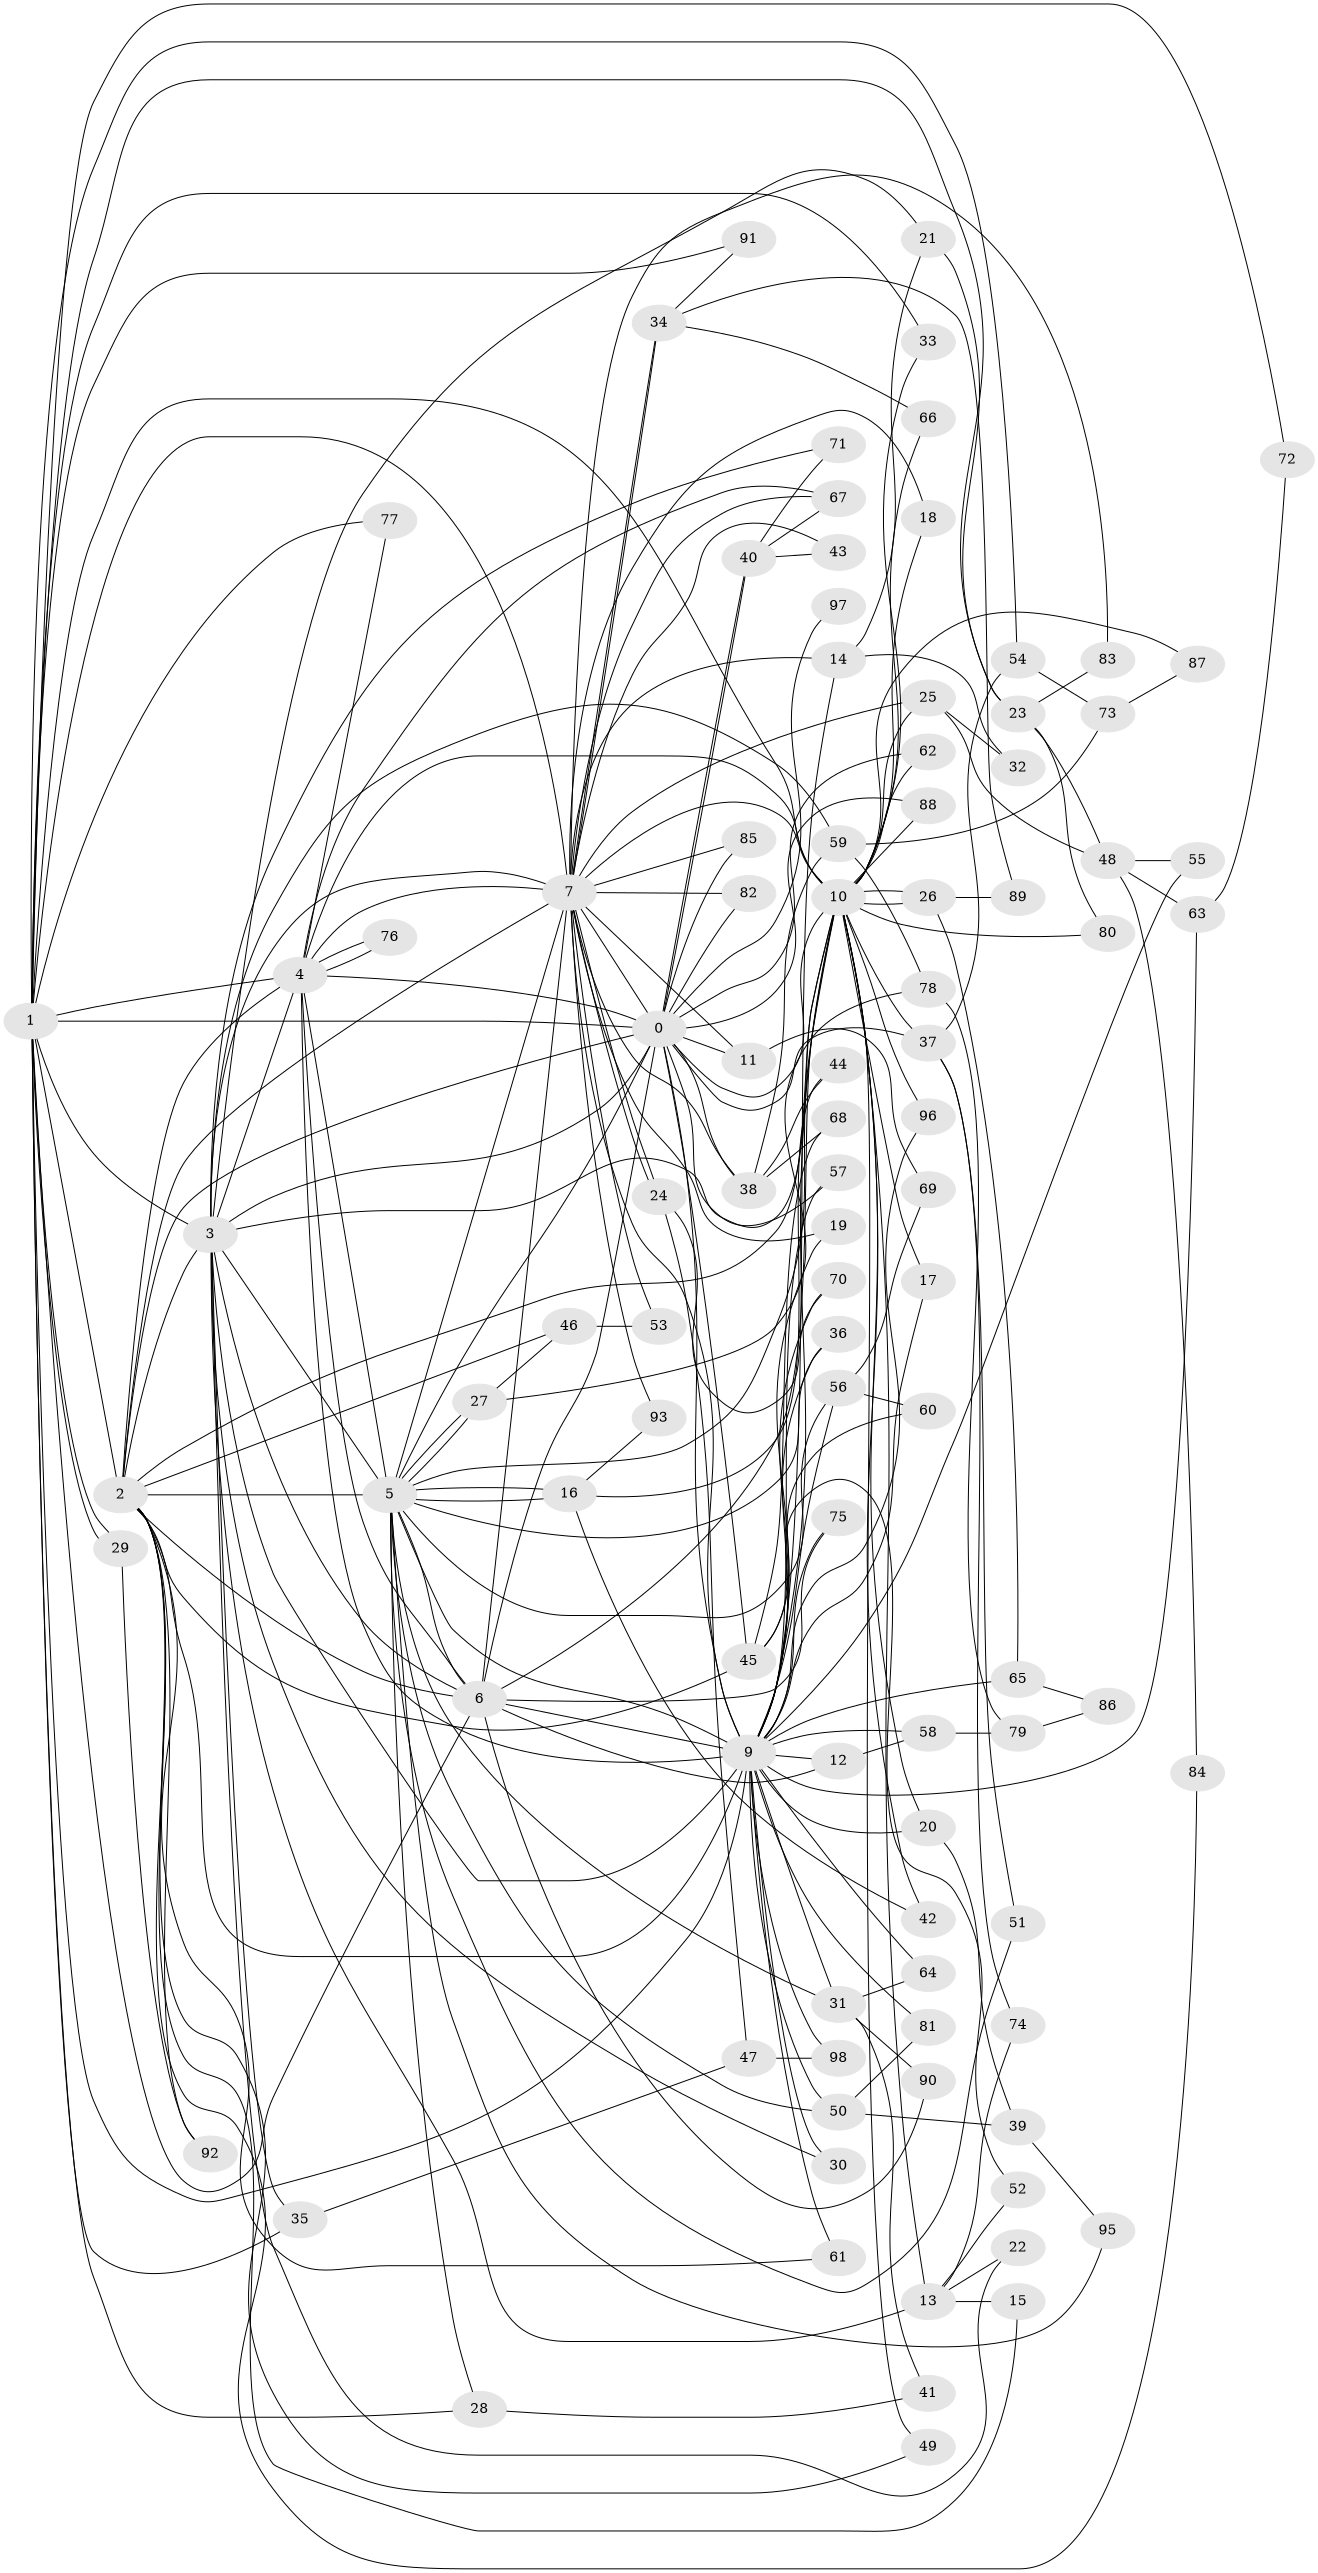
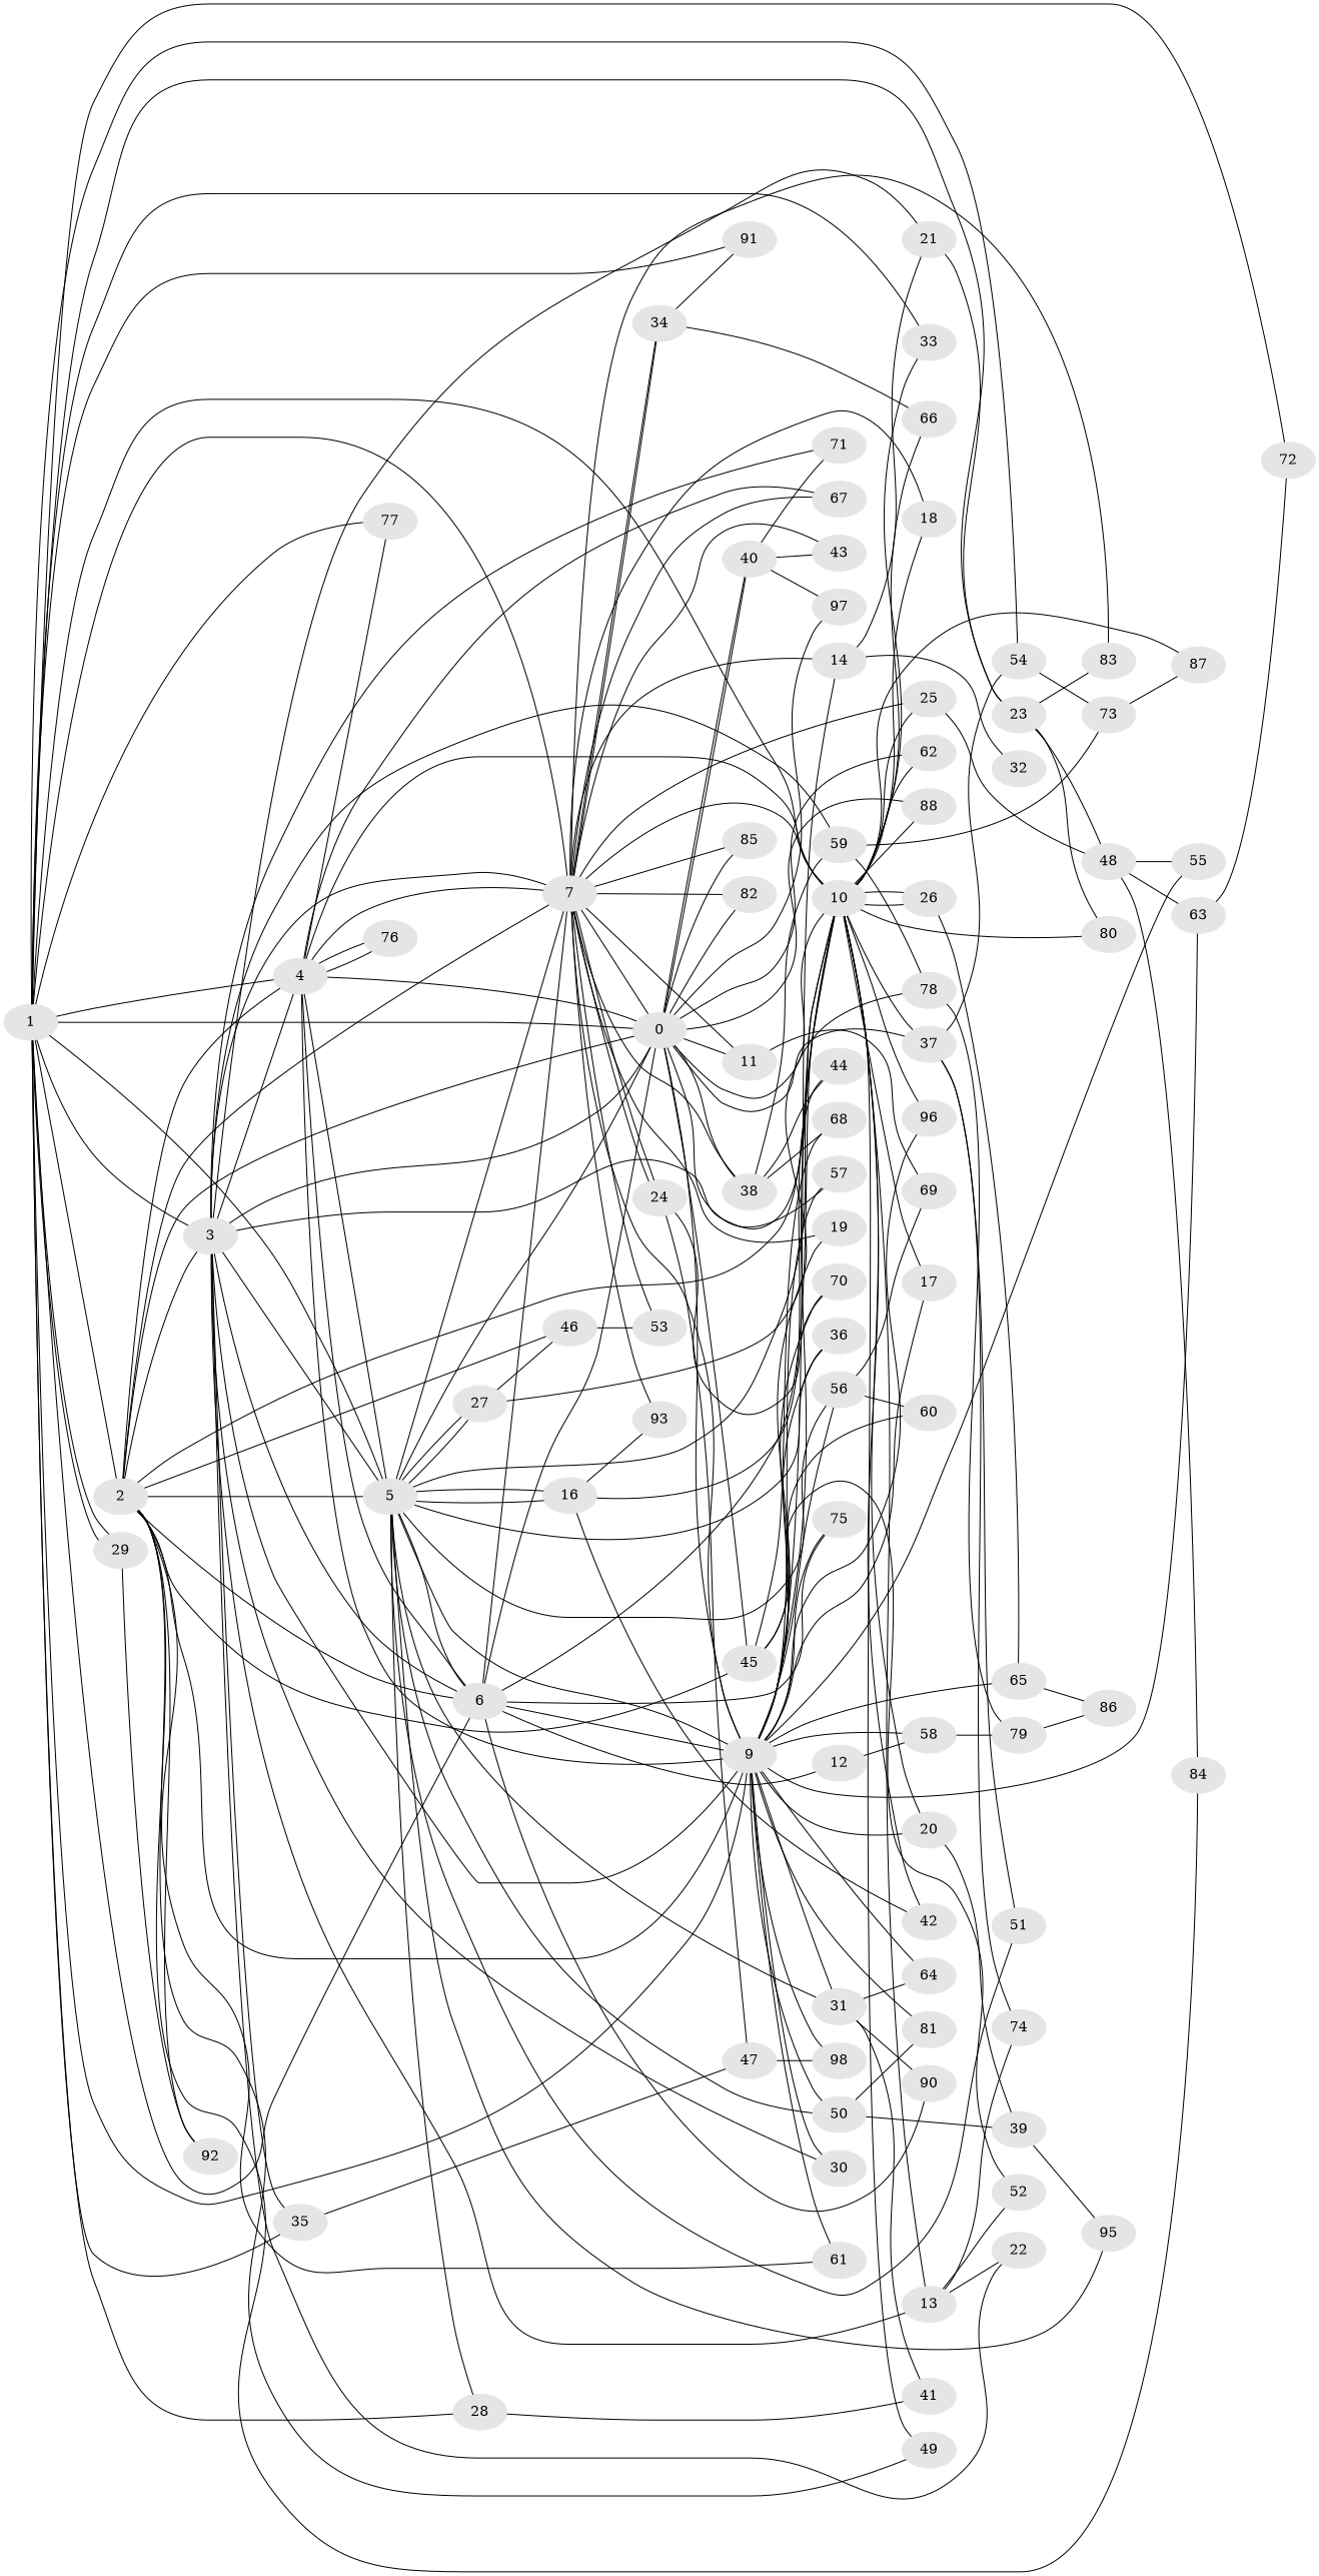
  graph {
    rankdir=LR
    node [color=gray90 style=filled]
    1
    2
    3
    4
    5
    6
    7
    n8 [label=0]
    9
    10
    23
    28
    29
    33
    35
    54
    72
    77
    91
-   15
    45
    46
    49
    61
    84
    92
    13
    21
    22
    30
    59
    71
    67
    76
    16
    27
    31
    36
    50
    51
    56
    95
    12
    75
    90
    11
    14
    18
    19
    24
    25
    34
    38
    43
    53
    82
    83
    85
    93
    37
    40
    57
    62
    88
    97
    17
    20
    55
    58
    63
    64
    65
    70
    81
    n75 [label=98]
    96
    26
    42
    66
    80
    87
    48
    41
    47
    73
    52
    68
    60
    74
    78
    44
    39
    69
    32
-   89
    79
    86
    1 -- 2
    1 -- 3
    1 -- 4
+   1 -- 5
    1 -- 6
    1 -- 7
    1 -- n8
    1 -- 9
    1 -- 10
    1 -- 23
    1 -- 28
    1 -- 29
    1 -- 29
    1 -- 33
    1 -- 35
    1 -- 54
    1 -- 72
    1 -- 77
    1 -- 91
    2 -- 3
    2 -- 4
    2 -- 5
    2 -- 6
    2 -- 7
    2 -- n8
    2 -- 9
    2 -- 10
-   2 -- 15
    2 -- 45
    2 -- 46
    2 -- 49
    2 -- 61
    2 -- 84
    2 -- 92
    3 -- 4
    3 -- 5
    3 -- 6
    3 -- 7
    3 -- n8
    3 -- 9
    3 -- 10
    3 -- 35
    3 -- 13
    3 -- 21
    3 -- 22
    3 -- 30
    3 -- 59
    3 -- 71
    4 -- 5
    4 -- 6
    4 -- 7
    4 -- n8
    4 -- 9
    4 -- 10
    4 -- 77
    4 -- 67
    4 -- 76
    4 -- 76
    5 -- 6
    5 -- 7
    5 -- n8
    5 -- 9
    5 -- 10
    5 -- 28
    5 -- 16
    5 -- 16
    5 -- 27
    5 -- 27
    5 -- 31
    5 -- 36
    5 -- 50
    5 -- 51
    5 -- 56
    5 -- 95
    6 -- 7
    6 -- n8
    6 -- 9
    6 -- 10
    6 -- 12
    6 -- 75
    6 -- 90
    7 -- n8
    7 -- 9
    7 -- 10
    7 -- 67
    7 -- 11
    7 -- 14
    7 -- 18
    7 -- 19
    7 -- 24
    7 -- 24
    7 -- 25
    7 -- 34
    7 -- 34
    7 -- 38
    7 -- 43
    7 -- 53
    7 -- 82
    7 -- 83
    7 -- 85
    7 -- 93
    n8 -- 9
    n8 -- 10
    n8 -- 45
    n8 -- 11
    n8 -- 38
    n8 -- 82
    n8 -- 85
    n8 -- 37
    n8 -- 40
    n8 -- 40
    n8 -- 57
    n8 -- 62
    n8 -- 88
    n8 -- 97
    9 -- 10
    9 -- 61
    9 -- 30
    9 -- 31
    9 -- 36
    9 -- 50
    9 -- 56
-   9 -- 12
    9 -- 75
    9 -- 14
    9 -- 19
    9 -- 57
    9 -- 17
    9 -- 20
    9 -- 55
    9 -- 58
    9 -- 63
    9 -- 64
    9 -- 65
    9 -- 70
    9 -- 81
    9 -- n75
    9 -- 96
    10 -- 33
    10 -- 49
    10 -- 13
    10 -- 18
    10 -- 25
    10 -- 37
    10 -- 62
    10 -- 88
    10 -- 17
    10 -- 20
    10 -- 96
    10 -- 26
    10 -- 26
    10 -- 42
    10 -- 66
    10 -- 80
    10 -- 87
    23 -- 83
    23 -- 80
    23 -- 48
    28 -- 41
    29 -- 92
    35 -- 47
    54 -- 73
    45 -- 52
    45 -- 68
    45 -- 60
    46 -- 53
-   13 -- 15
    13 -- 22
    13 -- 52
    13 -- 74
    21 -- 23
    59 -- 73
    59 -- 78
    16 -- 93
    16 -- 42
    16 -- 44
    27 -- 46
    27 -- 78
    31 -- 90
    31 -- 64
    31 -- 41
    50 -- 81
    50 -- 39
    56 -- 60
    56 -- 69
    12 -- 58
    11 -- 69
    14 -- 21
    14 -- 32
    24 -- 70
    24 -- 47
    25 -- 48
-   25 -- 32
    34 -- 91
    34 -- 66
-   34 -- 89
    38 -- 59
    38 -- 68
    38 -- 44
    37 -- 54
    37 -- 51
    37 -- 74
    40 -- 71
    40 -- 43
-   40 -- 67
+   40 -- 97
    20 -- 39
    58 -- 79
    63 -- 72
    65 -- 86
    26 -- 65
-   26 -- 89
    48 -- 84
    48 -- 55
    48 -- 63
    47 -- n75
    73 -- 87
    78 -- 79
    39 -- 95
    79 -- 86
  }
